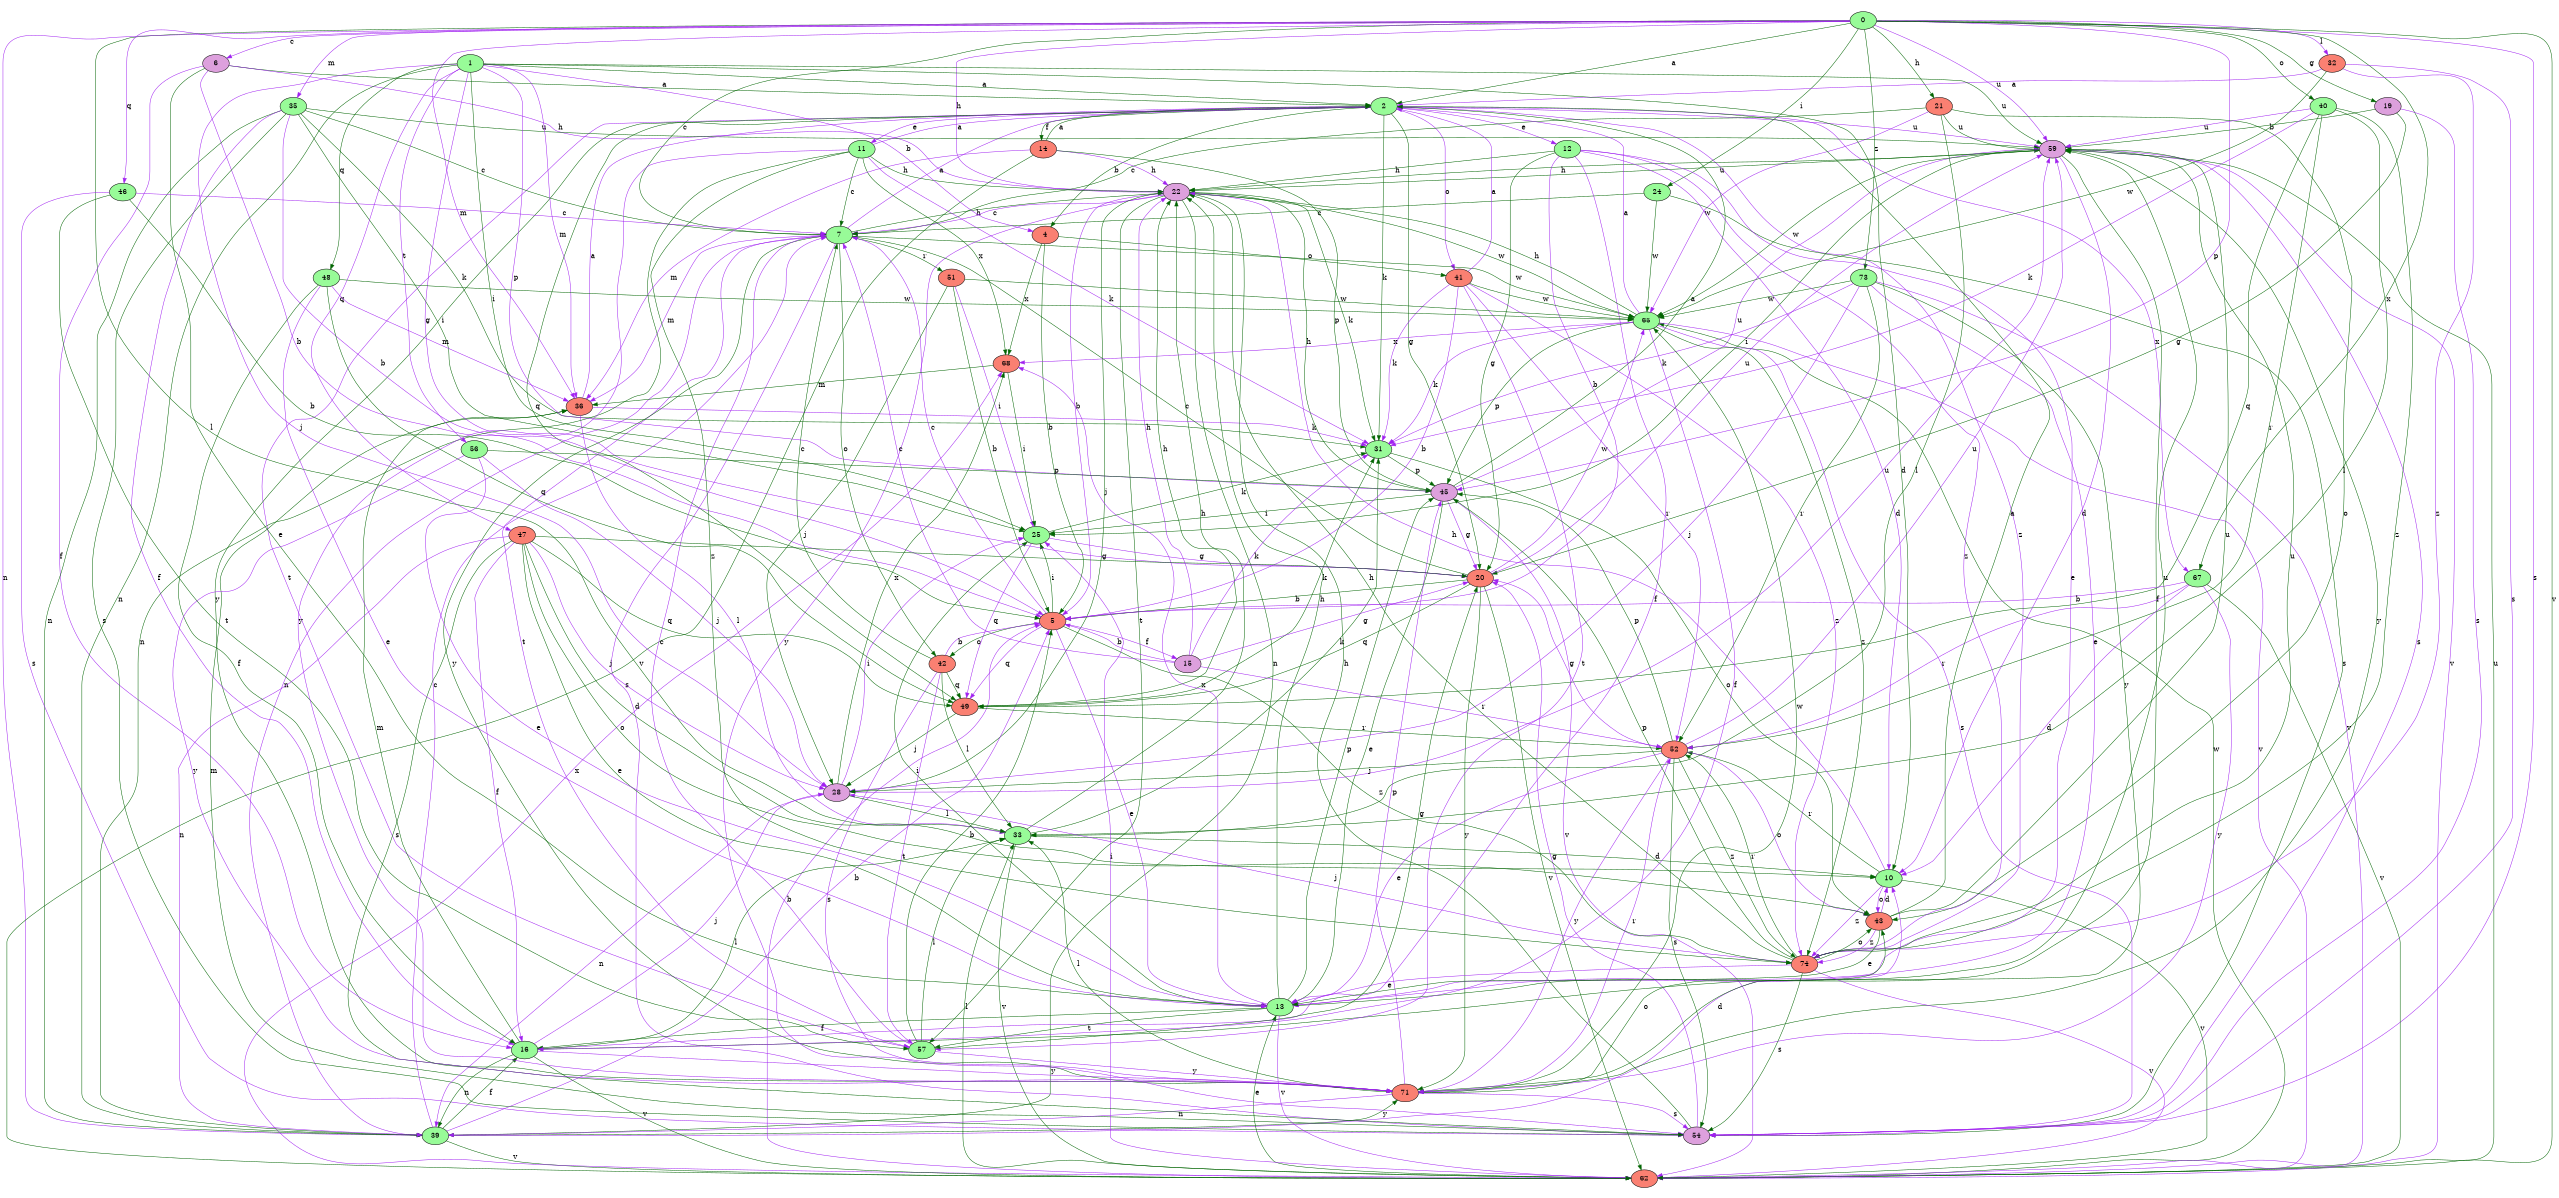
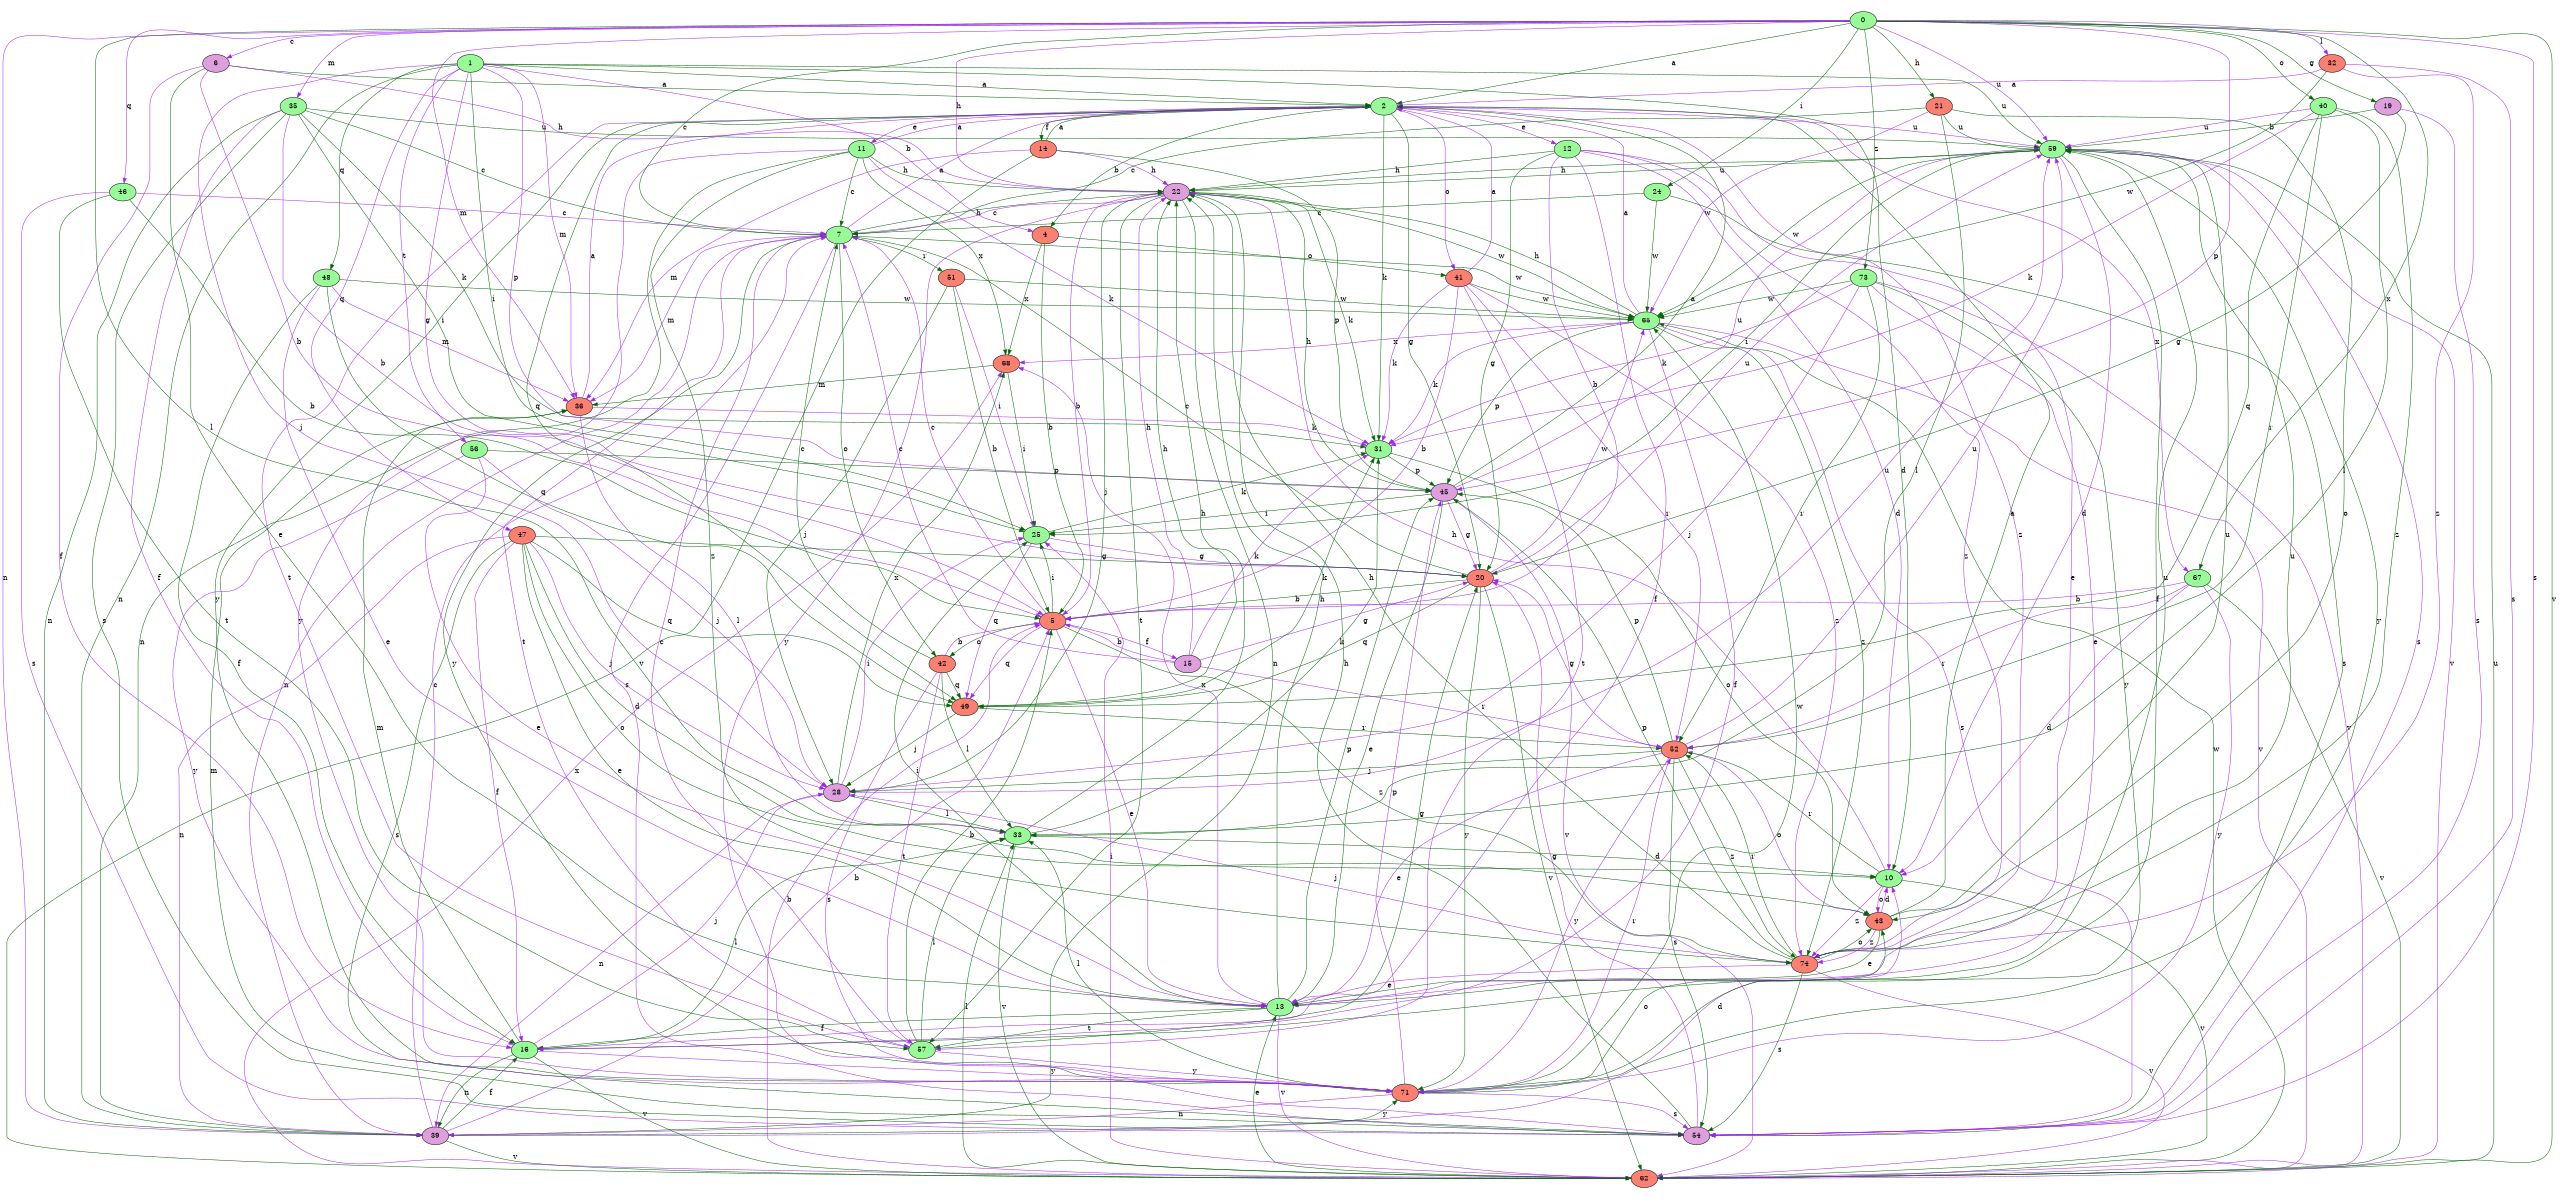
  strict digraph {
    node [fillcolor=palegreen style=filled]
    edge [color=darkgreen]
    0
    2
    6 [fillcolor=plum]
    7
    19 [fillcolor=plum]
    21 [fillcolor=salmon]
    22 [fillcolor=plum]
    24
    32 [fillcolor=salmon]
    33
    35
    36 [fillcolor=salmon]
-   39
+   39 [fillcolor=plum]
    40
    45 [fillcolor=plum]
    46
    54 [fillcolor=plum]
-   59 [fillcolor=plum]
+   59
    62 [fillcolor=salmon]
    67
    73
    4 [fillcolor=salmon]
    20 [fillcolor=salmon]
    11
    12
    14 [fillcolor=salmon]
    31
    41 [fillcolor=salmon]
    49 [fillcolor=salmon]
    57
    71 [fillcolor=salmon]
    74 [fillcolor=salmon]
    5 [fillcolor=salmon]
    13
    16
    42 [fillcolor=salmon]
    51 [fillcolor=salmon]
    65
    43 [fillcolor=salmon]
    28 [fillcolor=plum]
    10
    25
    52 [fillcolor=salmon]
    68 [fillcolor=salmon]
    1
    47 [fillcolor=salmon]
    48
    56
    15 [fillcolor=plum]
    0 -> 2 [label=a]
    0 -> 6 [color=purple label=c]
    0 -> 7 [label=c]
    0 -> 19 [label=g]
    0 -> 21 [label=h]
    0 -> 22 [color=purple label=h]
    0 -> 24 [label=i]
    0 -> 32 [color=purple label=l]
    0 -> 33 [label=l]
    0 -> 35 [color=purple label=m]
    0 -> 36 [color=purple label=m]
    0 -> 39 [color=purple label=n]
    0 -> 40 [label=o]
    0 -> 45 [color=purple label=p]
    0 -> 46 [color=purple label=q]
    0 -> 54 [color=purple label=s]
    0 -> 59 [color=purple label=u]
    0 -> 62 [label=v]
    0 -> 67 [label=x]
    0 -> 73 [label=z]
    2 -> 59 [color=purple label=u]
    2 -> 67 [color=purple label=x]
    2 -> 4 [label=b]
    2 -> 20 [label=g]
    2 -> 11 [color=purple label=e]
    2 -> 12 [color=purple label=e]
    2 -> 14 [label=f]
    2 -> 31 [label=k]
    2 -> 41 [color=purple label=o]
    2 -> 49 [label=q]
    2 -> 57 [color=purple label=t]
    2 -> 71 [label=y]
    2 -> 74 [color=purple label=z]
    6 -> 2 [label=a]
    6 -> 22 [color=purple label=h]
    6 -> 5 [color=purple label=b]
    6 -> 13 [label=e]
    6 -> 16 [color=purple label=f]
    7 -> 2 [color=purple label=a]
    7 -> 22 [label=h]
    7 -> 36 [color=purple label=m]
    7 -> 39 [color=purple label=n]
    7 -> 54 [color=purple label=s]
    7 -> 57 [color=purple label=t]
    7 -> 71 [label=y]
    7 -> 42 [label=o]
    7 -> 51 [label=r]
    7 -> 65 [label=w]
    19 -> 54 [color=purple label=s]
    19 -> 59 [label=b]
    19 -> 20 [label=g]
    21 -> 7 [label=c]
    21 -> 33 [label=l]
    21 -> 59 [label=u]
    21 -> 65 [color=purple label=w]
    21 -> 43 [label=o]
    22 -> 7 [color=purple label=c]
    22 -> 39 [label=n]
    22 -> 59 [label=u]
    22 -> 31 [label=k]
    22 -> 57 [label=t]
    22 -> 71 [color=purple label=y]
    22 -> 5 [color=purple label=b]
    22 -> 65 [label=w]
    22 -> 28 [label=j]
    24 -> 7 [label=c]
    24 -> 54 [label=s]
    24 -> 65 [label=w]
    32 -> 2 [color=purple label=a]
    32 -> 54 [color=purple label=s]
    32 -> 74 [color=purple label=z]
    32 -> 65 [label=w]
    33 -> 22 [label=h]
    33 -> 62 [label=v]
    33 -> 31 [label=k]
    33 -> 10 [label=d]
    35 -> 7 [label=c]
    35 -> 39 [label=n]
    35 -> 54 [label=s]
    35 -> 59 [label=u]
    35 -> 31 [label=k]
    35 -> 5 [color=purple label=b]
    35 -> 16 [color=purple label=f]
    35 -> 25 [label=i]
    36 -> 2 [color=purple label=a]
    36 -> 33 [color=purple label=l]
    36 -> 31 [color=purple label=k]
    39 -> 7 [color=purple label=c]
    39 -> 62 [label=v]
    39 -> 71 [label=y]
    39 -> 5 [color=purple label=b]
    39 -> 16 [label=f]
    39 -> 10 [color=purple label=d]
    40 -> 33 [label=l]
    40 -> 59 [color=purple label=u]
    40 -> 31 [color=purple label=k]
    40 -> 49 [label=q]
    40 -> 74 [label=z]
    40 -> 52 [label=r]
    45 -> 2 [label=a]
    45 -> 22 [label=h]
    45 -> 59 [color=purple label=u]
    45 -> 62 [color=purple label=v]
    45 -> 20 [color=purple label=g]
    45 -> 13 [label=e]
    45 -> 25 [label=i]
    46 -> 7 [color=purple label=c]
    46 -> 54 [color=purple label=s]
    46 -> 57 [label=t]
    46 -> 5 [label=b]
    54 -> 22 [label=h]
    54 -> 36 [label=m]
    54 -> 20 [color=purple label=g]
    59 -> 22 [label=h]
    59 -> 54 [color=purple label=s]
    59 -> 62 [color=purple label=v]
    59 -> 71 [label=y]
    59 -> 16 [label=f]
    59 -> 65 [label=w]
    59 -> 10 [color=purple label=d]
    59 -> 25 [label=i]
    62 -> 33 [label=l]
    62 -> 59 [label=u]
    62 -> 5 [color=purple label=b]
    62 -> 13 [label=e]
    62 -> 65 [label=w]
    62 -> 25 [color=purple label=i]
    62 -> 68 [color=purple label=x]
    67 -> 62 [label=v]
    67 -> 71 [color=purple label=y]
    67 -> 5 [color=purple label=b]
    67 -> 10 [color=purple label=d]
    67 -> 52 [color=purple label=r]
    73 -> 62 [color=purple label=v]
    73 -> 31 [color=purple label=k]
    73 -> 71 [label=y]
    73 -> 13 [color=purple label=e]
    73 -> 65 [label=w]
    73 -> 28 [color=purple label=j]
    73 -> 52 [label=r]
    4 -> 41 [label=o]
    4 -> 5 [label=b]
    4 -> 68 [label=x]
    20 -> 7 [label=c]
    20 -> 59 [color=purple label=u]
    20 -> 62 [label=v]
    20 -> 49 [label=q]
    20 -> 71 [label=y]
    20 -> 5 [label=b]
    20 -> 65 [color=purple label=w]
    11 -> 2 [color=purple label=a]
    11 -> 7 [label=c]
    11 -> 22 [label=h]
    11 -> 39 [label=n]
    11 -> 31 [color=purple label=k]
    11 -> 71 [color=purple label=y]
    11 -> 74 [label=z]
    11 -> 68 [label=x]
    12 -> 22 [label=h]
    12 -> 20 [label=g]
    12 -> 74 [color=purple label=z]
    12 -> 5 [color=purple label=b]
    12 -> 13 [color=purple label=e]
    12 -> 16 [color=purple label=f]
    12 -> 10 [color=purple label=d]
    14 -> 2 [label=a]
    14 -> 22 [color=purple label=h]
    14 -> 36 [color=purple label=m]
    14 -> 45 [label=p]
    14 -> 62 [label=v]
    31 -> 45 [label=p]
    31 -> 43 [label=o]
    41 -> 2 [color=purple label=a]
    41 -> 31 [color=purple label=k]
    41 -> 57 [color=purple label=t]
    41 -> 74 [color=purple label=z]
    41 -> 5 [color=purple label=b]
    41 -> 65 [label=w]
    41 -> 52 [color=purple label=r]
    49 -> 22 [label=h]
    49 -> 31 [label=k]
    49 -> 28 [label=j]
    49 -> 52 [label=r]
    57 -> 7 [color=purple label=c]
    57 -> 33 [label=l]
    57 -> 20 [label=g]
    57 -> 71 [color=purple label=y]
    57 -> 5 [label=b]
    71 -> 33 [label=l]
    71 -> 39 [color=purple label=n]
    71 -> 45 [color=purple label=p]
    71 -> 54 [color=purple label=s]
    71 -> 65 [label=w]
    71 -> 43 [label=o]
    71 -> 52 [color=purple label=r]
    74 -> 22 [label=h]
    74 -> 45 [label=p]
    74 -> 54 [label=s]
    74 -> 59 [label=u]
    74 -> 62 [color=purple label=v]
    74 -> 13 [color=purple label=e]
    74 -> 43 [label=o]
    74 -> 28 [color=purple label=j]
    74 -> 52 [label=r]
    5 -> 7 [color=purple label=c]
    5 -> 49 [color=purple label=q]
    5 -> 74 [label=z]
    5 -> 13 [color=purple label=e]
    5 -> 42 [label=o]
    5 -> 25 [label=i]
    5 -> 15 [color=purple label=f]
    13 -> 22 [label=h]
    13 -> 45 [label=p]
    13 -> 59 [label=u]
    13 -> 62 [color=purple label=v]
    13 -> 57 [label=t]
    13 -> 16 [label=f]
    13 -> 25 [label=i]
    13 -> 68 [color=purple label=x]
    16 -> 33 [label=l]
    16 -> 36 [label=m]
    16 -> 39 [label=n]
    16 -> 62 [label=v]
    16 -> 71 [color=purple label=y]
    16 -> 28 [color=purple label=j]
    42 -> 7 [label=c]
    42 -> 33 [label=l]
    42 -> 54 [color=purple label=s]
    42 -> 49 [label=q]
    42 -> 57 [color=purple label=t]
    42 -> 5 [color=purple label=b]
    51 -> 5 [label=b]
    51 -> 65 [label=w]
    51 -> 28 [label=j]
    51 -> 25 [color=purple label=i]
    65 -> 2 [color=purple label=a]
    65 -> 22 [label=h]
    65 -> 45 [label=p]
    65 -> 54 [color=purple label=s]
    65 -> 62 [color=purple label=v]
    65 -> 31 [color=purple label=k]
    65 -> 74 [label=z]
    65 -> 16 [color=purple label=f]
    65 -> 68 [color=purple label=x]
    43 -> 2 [label=a]
    43 -> 59 [label=u]
    43 -> 74 [color=purple label=z]
    43 -> 13 [label=e]
    43 -> 10 [color=purple label=d]
    28 -> 33 [label=l]
    28 -> 39 [color=purple label=n]
    28 -> 59 [color=purple label=u]
    28 -> 25 [color=purple label=i]
    28 -> 68 [label=x]
    10 -> 22 [color=purple label=h]
    10 -> 62 [label=v]
    10 -> 74 [color=purple label=z]
    10 -> 43 [color=purple label=o]
    10 -> 52 [label=r]
    25 -> 20 [color=purple label=g]
    25 -> 31 [label=k]
    25 -> 49 [color=purple label=q]
    52 -> 45 [label=p]
    52 -> 54 [label=s]
    52 -> 59 [color=purple label=u]
    52 -> 20 [color=purple label=g]
    52 -> 71 [color=purple label=y]
    52 -> 74 [label=z]
    52 -> 13 [color=purple label=e]
    52 -> 43 [color=purple label=o]
    52 -> 28 [label=j]
    68 -> 36 [label=m]
    68 -> 25 [label=i]
    1 -> 2 [label=a]
    1 -> 36 [color=purple label=m]
    1 -> 39 [label=n]
    1 -> 45 [color=purple label=p]
    1 -> 59 [label=u]
    1 -> 4 [color=purple label=b]
    1 -> 20 [color=purple label=g]
    1 -> 28 [color=purple label=j]
    1 -> 10 [label=d]
    1 -> 25 [label=i]
    1 -> 47 [color=purple label=q]
    1 -> 48 [label=q]
    1 -> 56 [color=purple label=t]
    47 -> 39 [color=purple label=n]
    47 -> 54 [label=s]
    47 -> 20 [label=g]
    47 -> 49 [label=q]
    47 -> 13 [label=e]
    47 -> 16 [color=purple label=f]
    47 -> 43 [label=o]
    47 -> 28 [color=purple label=j]
    47 -> 10 [label=d]
    48 -> 36 [color=purple label=m]
    48 -> 49 [label=q]
    48 -> 13 [color=purple label=e]
    48 -> 16 [label=f]
    48 -> 65 [label=w]
    56 -> 45 [label=p]
    56 -> 71 [color=purple label=y]
    56 -> 13 [color=purple label=e]
    56 -> 28 [color=purple label=j]
    15 -> 7 [color=purple label=c]
    15 -> 22 [color=purple label=h]
    15 -> 20 [color=purple label=g]
    15 -> 31 [color=purple label=k]
    15 -> 5 [color=purple label=b]
    15 -> 52 [color=purple label=r]
  }
